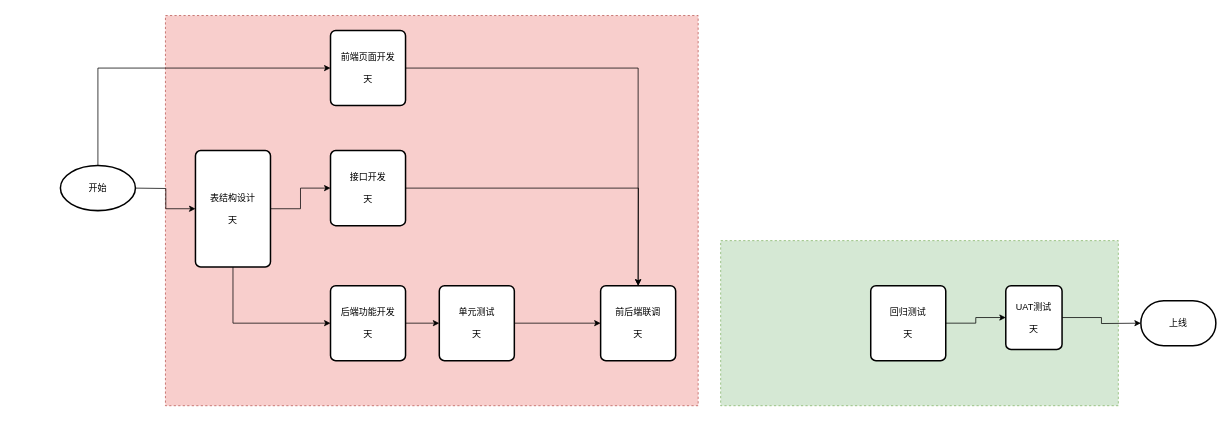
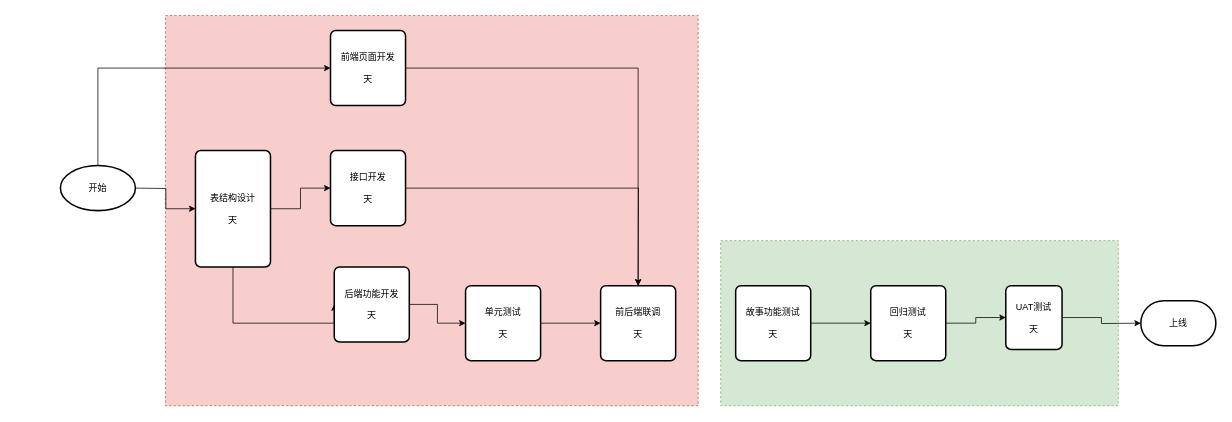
  <mxCell id="0" />
  <mxCell id="1" parent="0" />
  <mxCell id="2" value="" style="rounded=0;whiteSpace=wrap;html=1;dashed=1;fillColor=#d5e8d4;strokeColor=#82b366;" parent="1" vertex="1"><mxGeometry x="960" y="320" width="530" height="220" as="geometry" /></mxCell>
  <mxCell id="3" value="" style="rounded=0;whiteSpace=wrap;html=1;dashed=1;fillColor=#f8cecc;strokeColor=#b85450;" parent="1" vertex="1"><mxGeometry x="220" y="20" width="710" height="520" as="geometry" /></mxCell>
  <mxCell id="4" value="" style="edgeStyle=orthogonalEdgeStyle;rounded=0;orthogonalLoop=1;jettySize=auto;html=1;" parent="1" target="8" edge="1"><mxGeometry relative="1" as="geometry"><mxPoint x="180" y="250" as="sourcePoint" /></mxGeometry></mxCell>
  <mxCell id="5" value="" style="edgeStyle=orthogonalEdgeStyle;rounded=0;orthogonalLoop=1;jettySize=auto;html=1;entryX=0;entryY=0.5;entryDx=0;entryDy=0;" parent="1" target="23" edge="1"><mxGeometry relative="1" as="geometry"><mxPoint x="130" y="220" as="sourcePoint" /><mxPoint x="130" y="140" as="targetPoint" /><Array as="points"><mxPoint x="130" y="90" /></Array></mxGeometry></mxCell>
  <mxCell id="6" value="" style="edgeStyle=orthogonalEdgeStyle;rounded=0;orthogonalLoop=1;jettySize=auto;html=1;" parent="1" source="8" target="10" edge="1"><mxGeometry relative="1" as="geometry" /></mxCell>
  <mxCell id="7" value="" style="edgeStyle=orthogonalEdgeStyle;rounded=0;orthogonalLoop=1;jettySize=auto;html=1;entryX=0;entryY=0.5;entryDx=0;entryDy=0;" parent="1" source="8" target="12" edge="1"><mxGeometry relative="1" as="geometry"><mxPoint x="310" y="380" as="targetPoint" /><Array as="points"><mxPoint x="310" y="430" /></Array></mxGeometry></mxCell>
  <mxCell id="8" value="表结构设计&lt;br&gt;&lt;br&gt;天" style="rounded=1;whiteSpace=wrap;html=1;absoluteArcSize=1;arcSize=14;strokeWidth=2;" parent="1" vertex="1"><mxGeometry x="260" y="200" width="100" height="155" as="geometry" /></mxCell>
  <mxCell id="9" value="" style="edgeStyle=orthogonalEdgeStyle;rounded=0;orthogonalLoop=1;jettySize=auto;html=1;" parent="1" source="10" edge="1"><mxGeometry relative="1" as="geometry"><mxPoint x="850" y="380" as="targetPoint" /></mxGeometry></mxCell>
  <mxCell id="10" value="接口开发&lt;br&gt;&lt;br&gt;天" style="rounded=1;whiteSpace=wrap;html=1;absoluteArcSize=1;arcSize=14;strokeWidth=2;" parent="1" vertex="1"><mxGeometry x="440" y="200" width="100" height="100" as="geometry" /></mxCell>
  <mxCell id="11" value="" style="edgeStyle=orthogonalEdgeStyle;rounded=0;orthogonalLoop=1;jettySize=auto;html=1;" parent="1" source="12" target="14" edge="1"><mxGeometry relative="1" as="geometry" /></mxCell>
- <mxCell id="12" value="后端功能开发&lt;br&gt;&lt;br&gt;天" style="rounded=1;whiteSpace=wrap;html=1;absoluteArcSize=1;arcSize=14;strokeWidth=2;" parent="1" vertex="1"><mxGeometry x="440" y="380" width="100" height="100" as="geometry" /></mxCell>
+ <mxCell id="12" value="后端功能开发&lt;br&gt;&lt;br&gt;天" style="rounded=1;whiteSpace=wrap;html=1;absoluteArcSize=1;arcSize=14;strokeWidth=2;" parent="1" vertex="1"><mxGeometry x="445" y="355" width="100" height="100" as="geometry" /></mxCell>
  <mxCell id="13" value="" style="edgeStyle=orthogonalEdgeStyle;rounded=0;orthogonalLoop=1;jettySize=auto;html=1;" parent="1" source="14" target="15" edge="1"><mxGeometry relative="1" as="geometry" /></mxCell>
- <mxCell id="14" value="单元测试&lt;br&gt;&lt;br&gt;天" style="rounded=1;whiteSpace=wrap;html=1;absoluteArcSize=1;arcSize=14;strokeWidth=2;" parent="1" vertex="1"><mxGeometry x="585" y="380" width="100" height="100" as="geometry" /></mxCell>
+ <mxCell id="14" value="单元测试&lt;br&gt;&lt;br&gt;天" style="rounded=1;whiteSpace=wrap;html=1;absoluteArcSize=1;arcSize=14;strokeWidth=2;" parent="1" vertex="1"><mxGeometry x="620" y="380" width="100" height="100" as="geometry" /></mxCell>
  <mxCell id="15" value="前后端联调&lt;br&gt;&lt;br&gt;天" style="rounded=1;whiteSpace=wrap;html=1;absoluteArcSize=1;arcSize=14;strokeWidth=2;" parent="1" vertex="1"><mxGeometry x="800" y="380" width="100" height="100" as="geometry" /></mxCell>
+ <mxCell id="16" value="" style="edgeStyle=orthogonalEdgeStyle;rounded=0;orthogonalLoop=1;jettySize=auto;html=1;" parent="1" source="17" target="19" edge="1"><mxGeometry relative="1" as="geometry" /></mxCell>
+ <mxCell id="17" value="故事功能测试&lt;br&gt;&lt;br&gt;天" style="rounded=1;whiteSpace=wrap;html=1;absoluteArcSize=1;arcSize=14;strokeWidth=2;" parent="1" vertex="1"><mxGeometry x="980" y="380" width="100" height="100" as="geometry" /></mxCell>
  <mxCell id="18" value="" style="edgeStyle=orthogonalEdgeStyle;rounded=0;orthogonalLoop=1;jettySize=auto;html=1;" parent="1" source="19" target="21" edge="1"><mxGeometry relative="1" as="geometry" /></mxCell>
  <mxCell id="19" value="回归测试&lt;br&gt;&lt;br&gt;天" style="rounded=1;whiteSpace=wrap;html=1;absoluteArcSize=1;arcSize=14;strokeWidth=2;" parent="1" vertex="1"><mxGeometry x="1160" y="380" width="100" height="100" as="geometry" /></mxCell>
  <mxCell id="20" value="" style="edgeStyle=orthogonalEdgeStyle;rounded=0;orthogonalLoop=1;jettySize=auto;html=1;" parent="1" source="21" edge="1"><mxGeometry relative="1" as="geometry"><mxPoint x="1520" y="430" as="targetPoint" /></mxGeometry></mxCell>
  <mxCell id="21" value="UAT测试&lt;br&gt;&lt;br&gt;天" style="rounded=1;whiteSpace=wrap;html=1;absoluteArcSize=1;arcSize=14;strokeWidth=2;" parent="1" vertex="1"><mxGeometry x="1340" y="380" width="75" height="85" as="geometry" /></mxCell>
  <mxCell id="22" value="" style="edgeStyle=orthogonalEdgeStyle;rounded=0;orthogonalLoop=1;jettySize=auto;html=1;entryX=0.5;entryY=0;entryDx=0;entryDy=0;" parent="1" source="23" target="15" edge="1"><mxGeometry relative="1" as="geometry"><mxPoint x="440" y="90" as="targetPoint" /></mxGeometry></mxCell>
  <mxCell id="23" value="前端页面开发&lt;br&gt;&lt;br&gt;天" style="rounded=1;whiteSpace=wrap;html=1;absoluteArcSize=1;arcSize=14;strokeWidth=2;" parent="1" vertex="1"><mxGeometry x="440" y="40" width="100" height="100" as="geometry" /></mxCell>
  <mxCell id="24" value="上线" style="strokeWidth=2;html=1;shape=mxgraph.flowchart.terminator;whiteSpace=wrap;" parent="1" vertex="1"><mxGeometry x="1520" y="400" width="100" height="60" as="geometry" /></mxCell>
  <mxCell id="25" value="" style="strokeWidth=2;html=1;shape=mxgraph.flowchart.start_1;whiteSpace=wrap;opacity=0;" parent="1" vertex="1"><mxGeometry x="80" y="220" width="100" height="60" as="geometry" /></mxCell>
  <mxCell id="26" value="" style="strokeWidth=2;html=1;shape=mxgraph.flowchart.start_1;whiteSpace=wrap;opacity=0;" parent="1" vertex="1"><mxGeometry x="20" y="480" width="100" height="60" as="geometry" /></mxCell>
  <mxCell id="27" value="开始" style="strokeWidth=2;html=1;shape=mxgraph.flowchart.start_1;whiteSpace=wrap;" parent="1" vertex="1"><mxGeometry x="80" y="220" width="100" height="60" as="geometry" /></mxCell>
